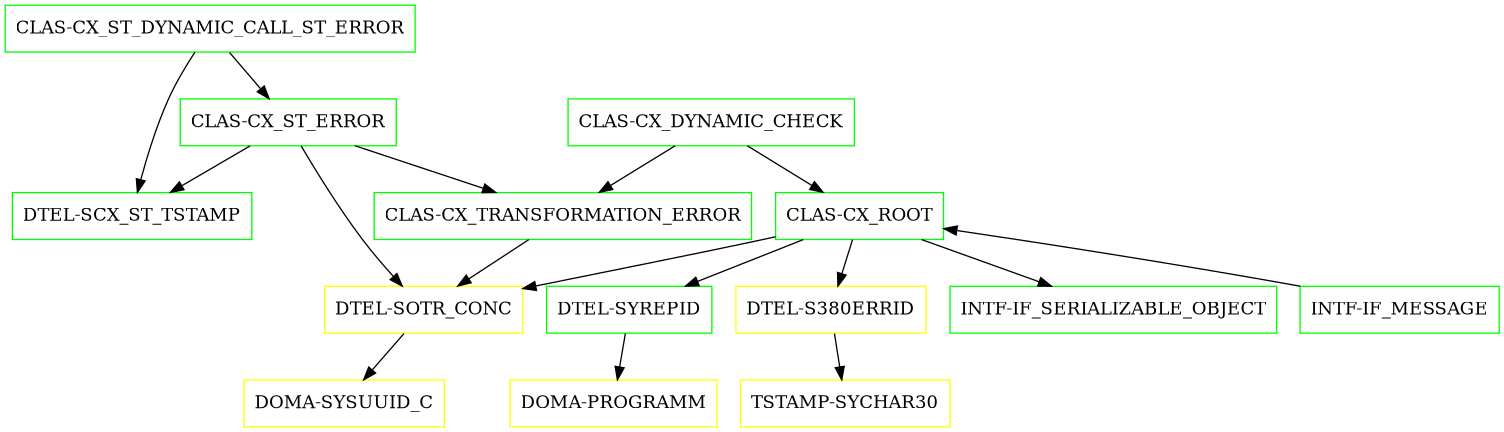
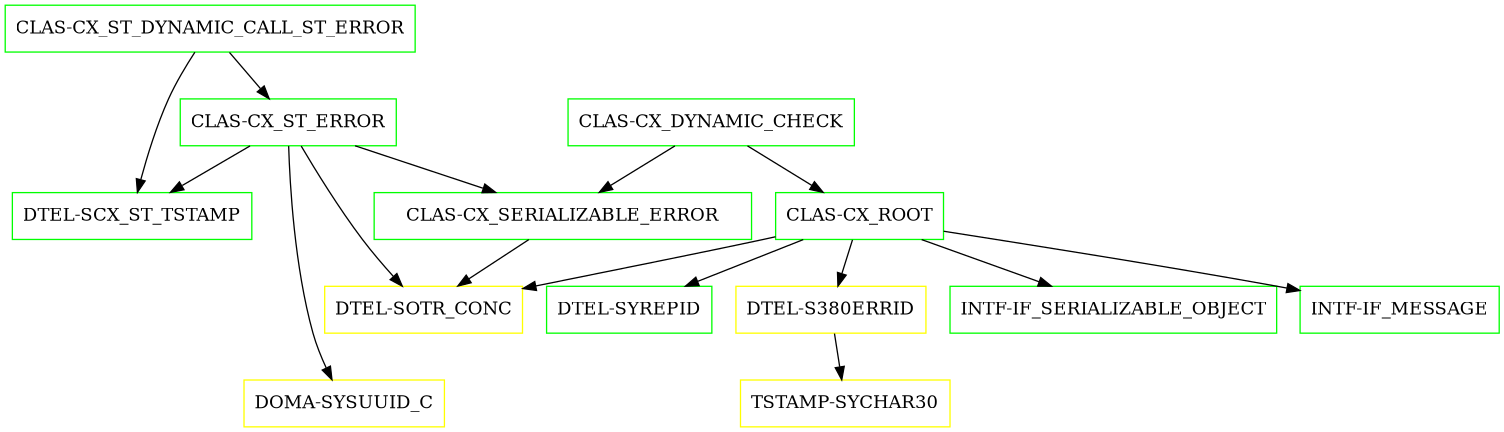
  digraph {
    node [color=green shape=box]
    "CLAS-CX_ST_DYNAMIC_CALL_ST_ERROR"
    "CLAS-CX_ST_ERROR"
    "DTEL-SCX_ST_TSTAMP"
    "DTEL-SOTR_CONC" [color=yellow]
-   "CLAS-CX_TRANSFORMATION_ERROR"
+   "CLAS-CX_TRANSFORMATION_ERROR" [label="CLAS-CX_SERIALIZABLE_ERROR"]
    "DOMA-SYSUUID_C" [color=yellow]
    "CLAS-CX_DYNAMIC_CHECK"
    "CLAS-CX_ROOT"
    "INTF-IF_SERIALIZABLE_OBJECT"
    "INTF-IF_MESSAGE"
    "DTEL-SYREPID"
    "DTEL-S380ERRID" [color=yellow]
-   "DOMA-PROGRAMM" [color=yellow]
    n14 [color=yellow label="TSTAMP-SYCHAR30"]
    "CLAS-CX_ST_DYNAMIC_CALL_ST_ERROR" -> "CLAS-CX_ST_ERROR"
    "CLAS-CX_ST_DYNAMIC_CALL_ST_ERROR" -> "DTEL-SCX_ST_TSTAMP"
    "CLAS-CX_ST_ERROR" -> "DTEL-SCX_ST_TSTAMP"
    "CLAS-CX_ST_ERROR" -> "DTEL-SOTR_CONC"
    "CLAS-CX_ST_ERROR" -> "CLAS-CX_TRANSFORMATION_ERROR"
-   "DTEL-SOTR_CONC" -> "DOMA-SYSUUID_C"
+   "CLAS-CX_ST_ERROR" -> "DOMA-SYSUUID_C"
    "CLAS-CX_TRANSFORMATION_ERROR" -> "DTEL-SOTR_CONC"
    "CLAS-CX_DYNAMIC_CHECK" -> "CLAS-CX_TRANSFORMATION_ERROR"
    "CLAS-CX_DYNAMIC_CHECK" -> "CLAS-CX_ROOT"
    "CLAS-CX_ROOT" -> "DTEL-SOTR_CONC"
    "CLAS-CX_ROOT" -> "INTF-IF_SERIALIZABLE_OBJECT"
-   "INTF-IF_MESSAGE" -> "CLAS-CX_ROOT"
+   "CLAS-CX_ROOT" -> "INTF-IF_MESSAGE"
    "CLAS-CX_ROOT" -> "DTEL-SYREPID"
    "CLAS-CX_ROOT" -> "DTEL-S380ERRID"
-   "DTEL-SYREPID" -> "DOMA-PROGRAMM"
    "DTEL-S380ERRID" -> n14
  }
